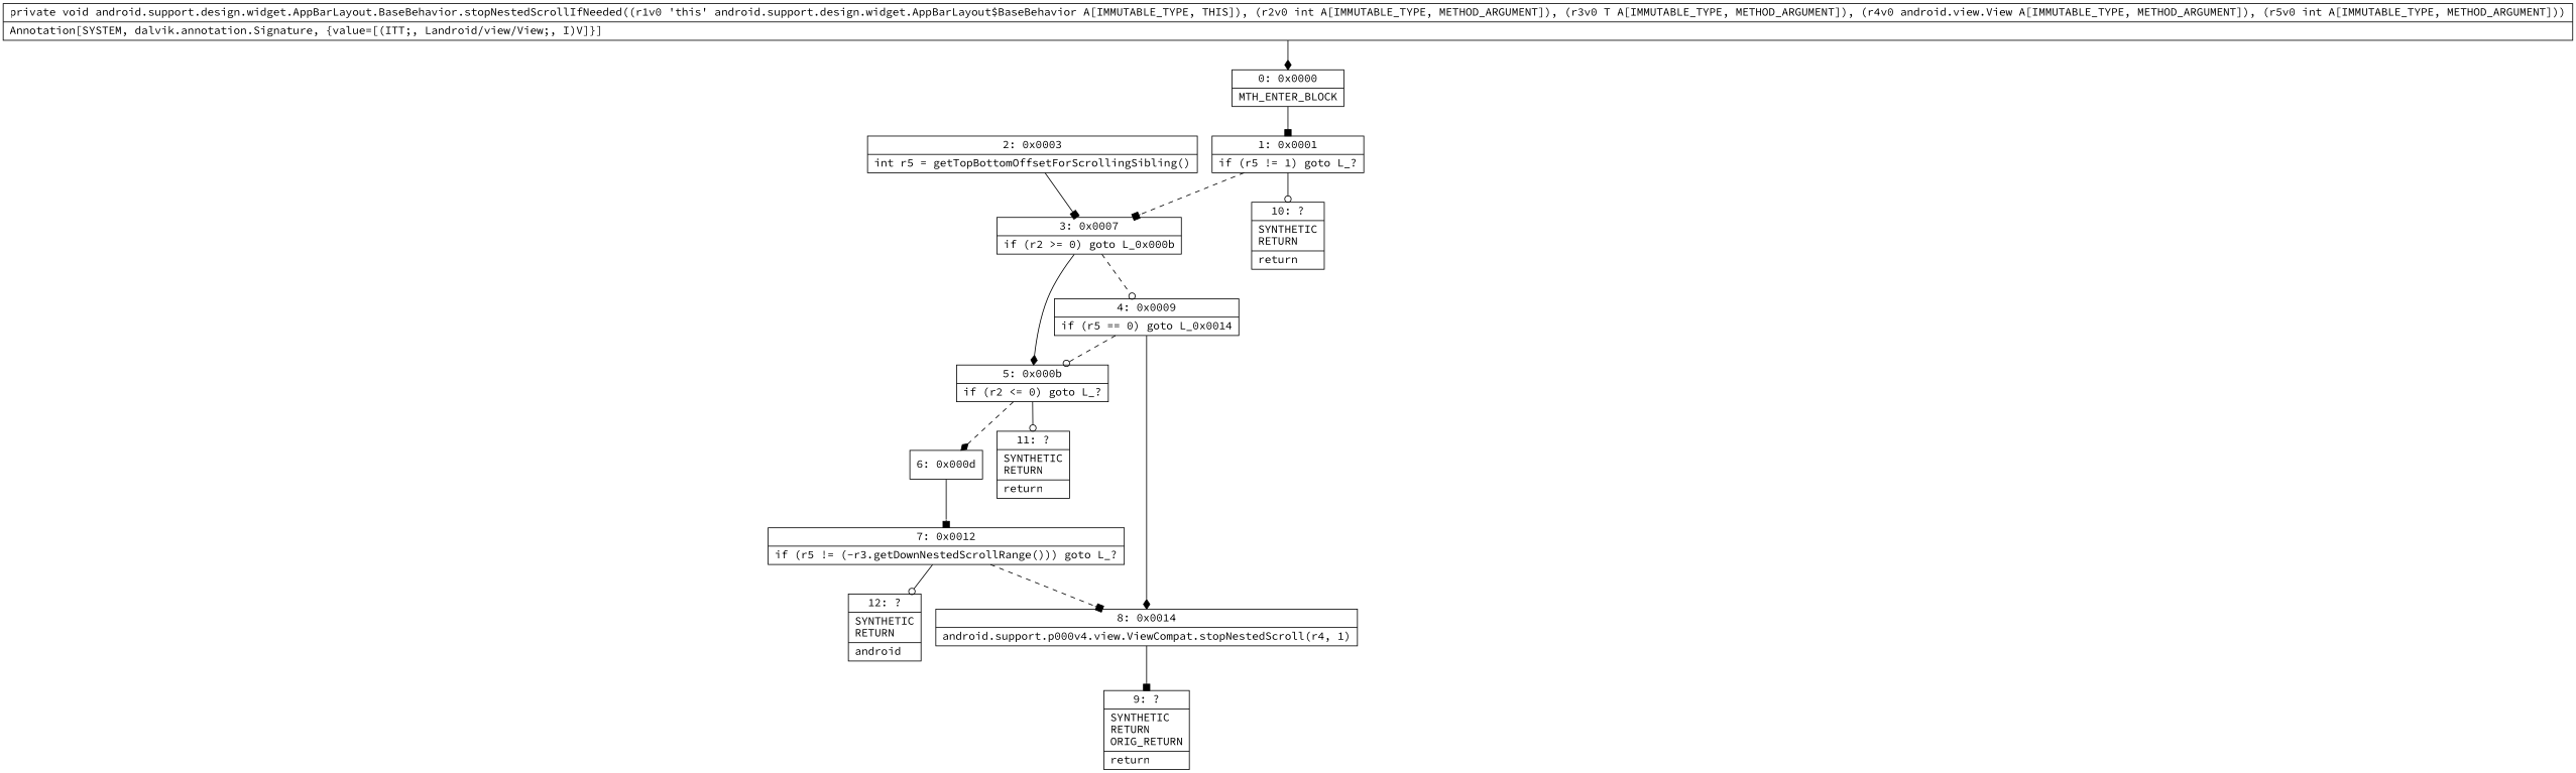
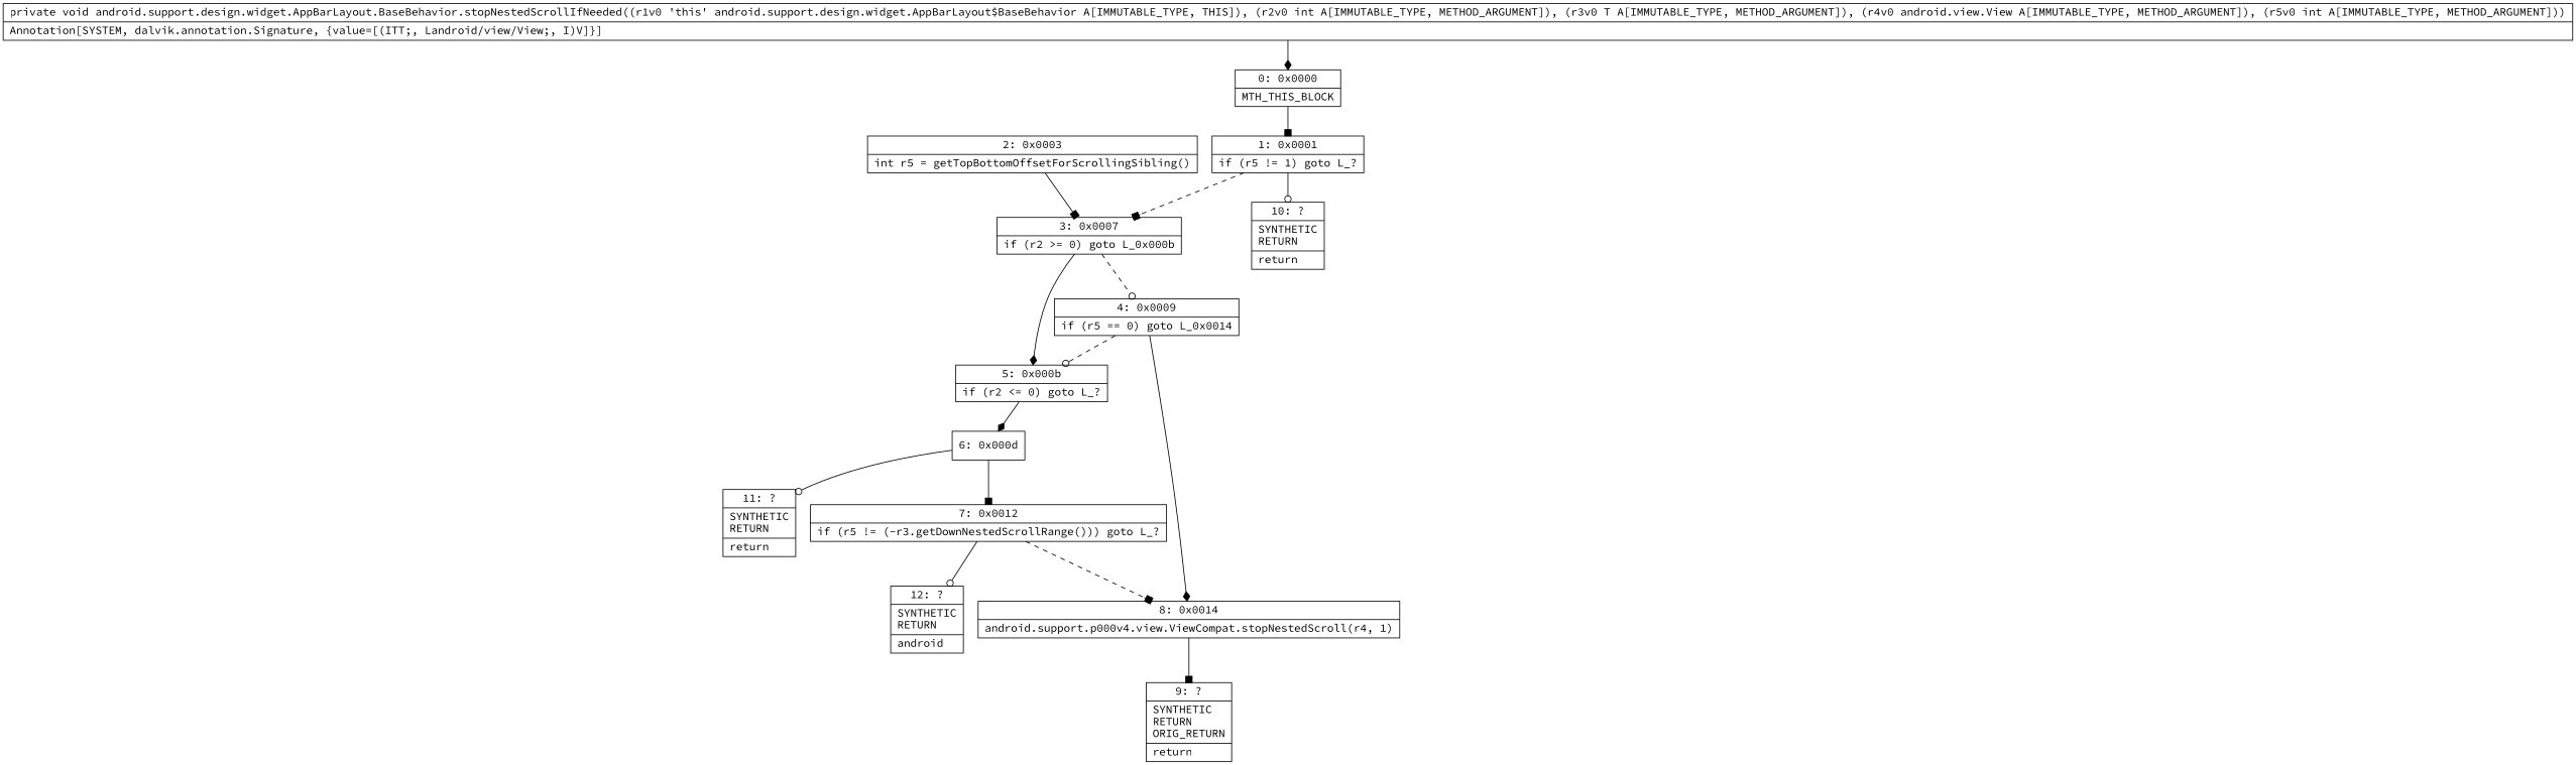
  digraph {
    fontname="Source Code Pro"
    node [fontname="Source Code Pro" shape=record]
    edge [arrowhead=box fontname="Source Code Pro"]
-   n1 [label="{0\:\ 0x0000|MTH_ENTER_BLOCK\l}"]
+   n1 [label="{0\:\ 0x0000|MTH_THIS_BLOCK\l}"]
    n2 [label="{1\:\ 0x0001|if (r5 != 1) goto L_?\l}"]
    n3 [label="{10\:\ ?|SYNTHETIC\lRETURN\l|return\l}"]
    n4 [label="{3\:\ 0x0007|if (r2 \>= 0) goto L_0x000b\l}"]
    n5 [label="{2\:\ 0x0003|int r5 = getTopBottomOffsetForScrollingSibling()\l}"]
    n6 [label="{4\:\ 0x0009|if (r5 == 0) goto L_0x0014\l}"]
    n7 [label="{5\:\ 0x000b|if (r2 \<= 0) goto L_?\l}"]
    n8 [label="{8\:\ 0x0014|android.support.p000v4.view.ViewCompat.stopNestedScroll(r4, 1)\l}"]
    n9 [label="{6\:\ 0x000d}"]
    n10 [label="{11\:\ ?|SYNTHETIC\lRETURN\l|return\l}"]
    n11 [label="{9\:\ ?|SYNTHETIC\lRETURN\lORIG_RETURN\l|return\l}"]
    n12 [label="{7\:\ 0x0012|if (r5 != (\-r3.getDownNestedScrollRange())) goto L_?\l}"]
    n13 [label="{12\:\ ?|SYNTHETIC\lRETURN\l|android\l}"]
    n14 [label="{private void android.support.design.widget.AppBarLayout.BaseBehavior.stopNestedScrollIfNeeded((r1v0 'this' android.support.design.widget.AppBarLayout$BaseBehavior A[IMMUTABLE_TYPE, THIS]), (r2v0 int A[IMMUTABLE_TYPE, METHOD_ARGUMENT]), (r3v0 T A[IMMUTABLE_TYPE, METHOD_ARGUMENT]), (r4v0 android.view.View A[IMMUTABLE_TYPE, METHOD_ARGUMENT]), (r5v0 int A[IMMUTABLE_TYPE, METHOD_ARGUMENT]))  | Annotation[SYSTEM, dalvik.annotation.Signature, \{value=[(ITT;, Landroid\/view\/View;, I)V]\}]\l}"]
    n1 -> n2
    n2 -> n3 [arrowhead=odot]
    n2 -> n4 [style=dashed]
    n4 -> n6 [arrowhead=odot style=dashed]
    n4 -> n7 [arrowhead=diamond]
    n5 -> n4
    n6 -> n7 [arrowhead=odot style=dashed]
    n6 -> n8 [arrowhead=diamond]
-   n7 -> n9 [arrowhead=diamond style=dashed]
-   n7 -> n10 [arrowhead=odot]
+   n7 -> n9 [arrowhead=diamond style=solid]
+   n9 -> n10 [arrowhead=odot]
    n8 -> n11
    n9 -> n12
    n12 -> n8 [style=dashed]
    n12 -> n13 [arrowhead=odot]
    n14 -> n1 [arrowhead=diamond]
  }
